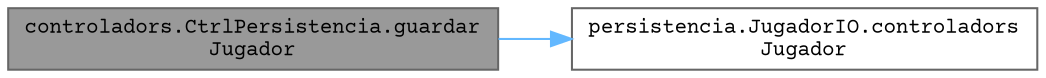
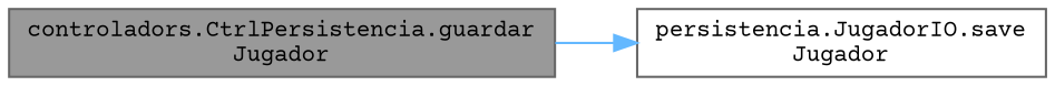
  digraph {
    rankdir=LR
    fontname="Courier Prime"
    node [fontname="Courier Prime" fontsize=10 shape=box style=filled]
    n1 [color=gray40 fillcolor=grey60 fontcolor=black height=0.2 label="controladors.CtrlPersistencia.guardar\lJugador" width=0.4]
-   n2 [color=grey40 fillcolor=white height=0.2 label="persistencia.JugadorIO.controladors\lJugador" width=0.4]
+   n2 [color=grey40 fillcolor=white height=0.2 label="persistencia.JugadorIO.save\lJugador" width=0.4]
    n1 -> n2 [color=steelblue1 fontname="Courier Prime" fontsize=10 labelfontname=Helvetica labelfontsize=10 style=solid]
  }
